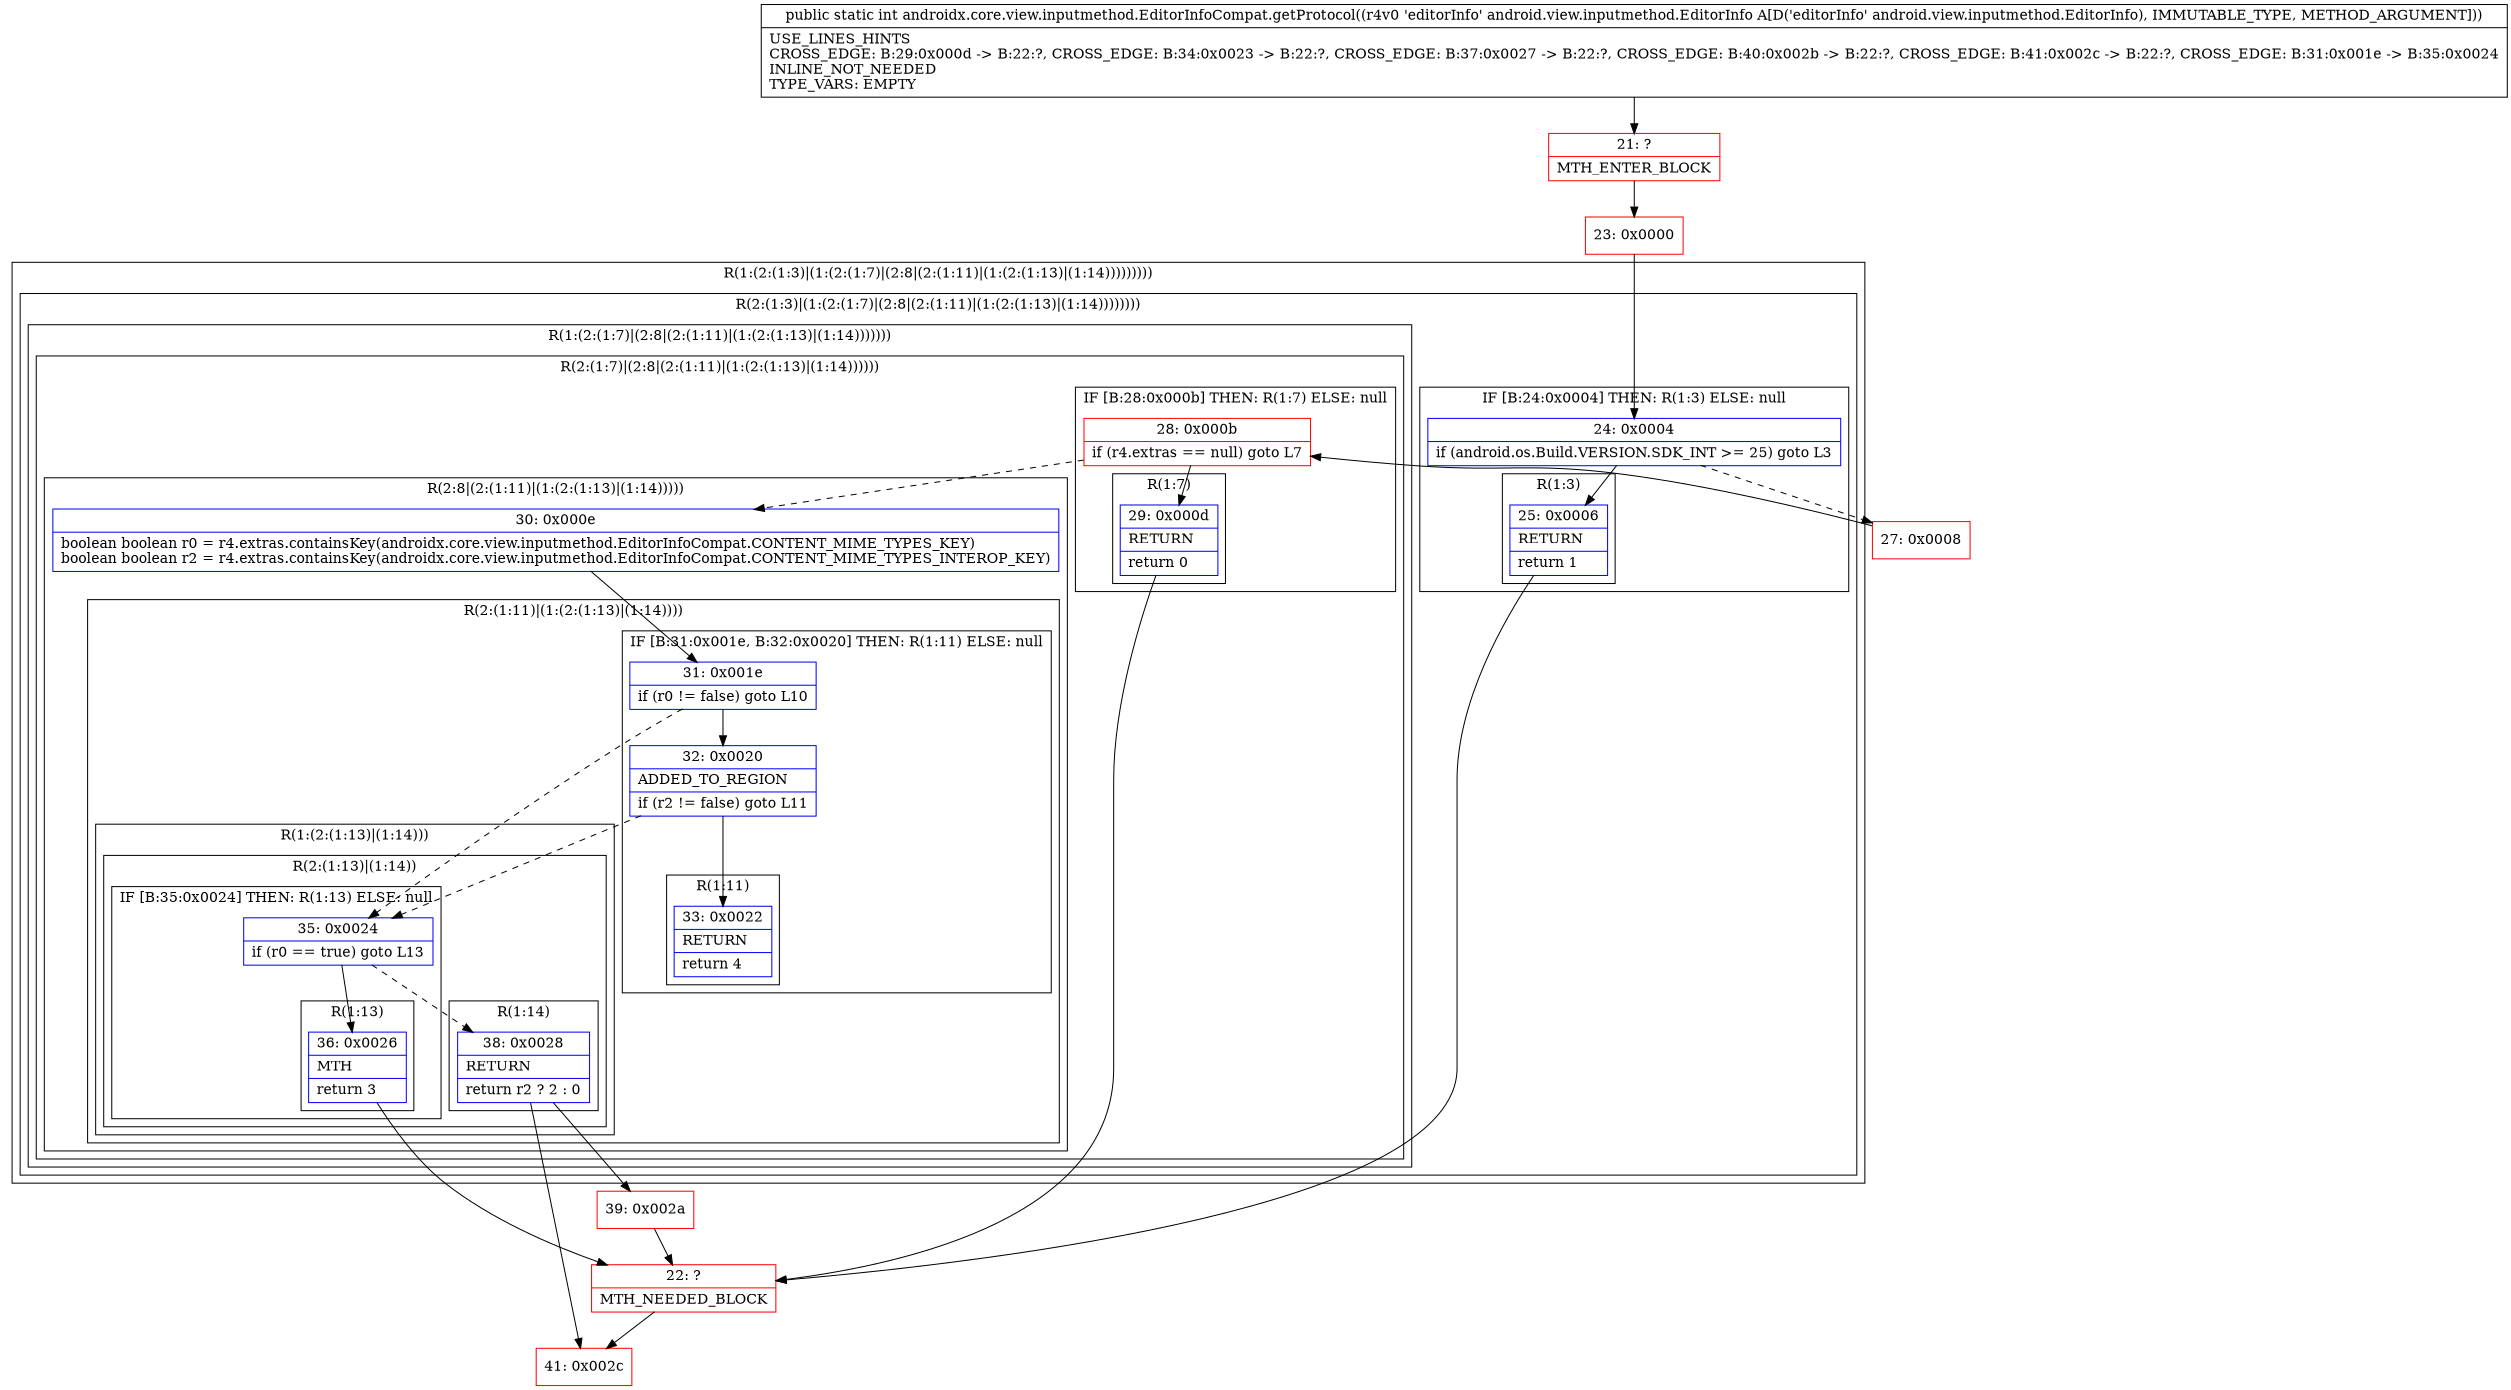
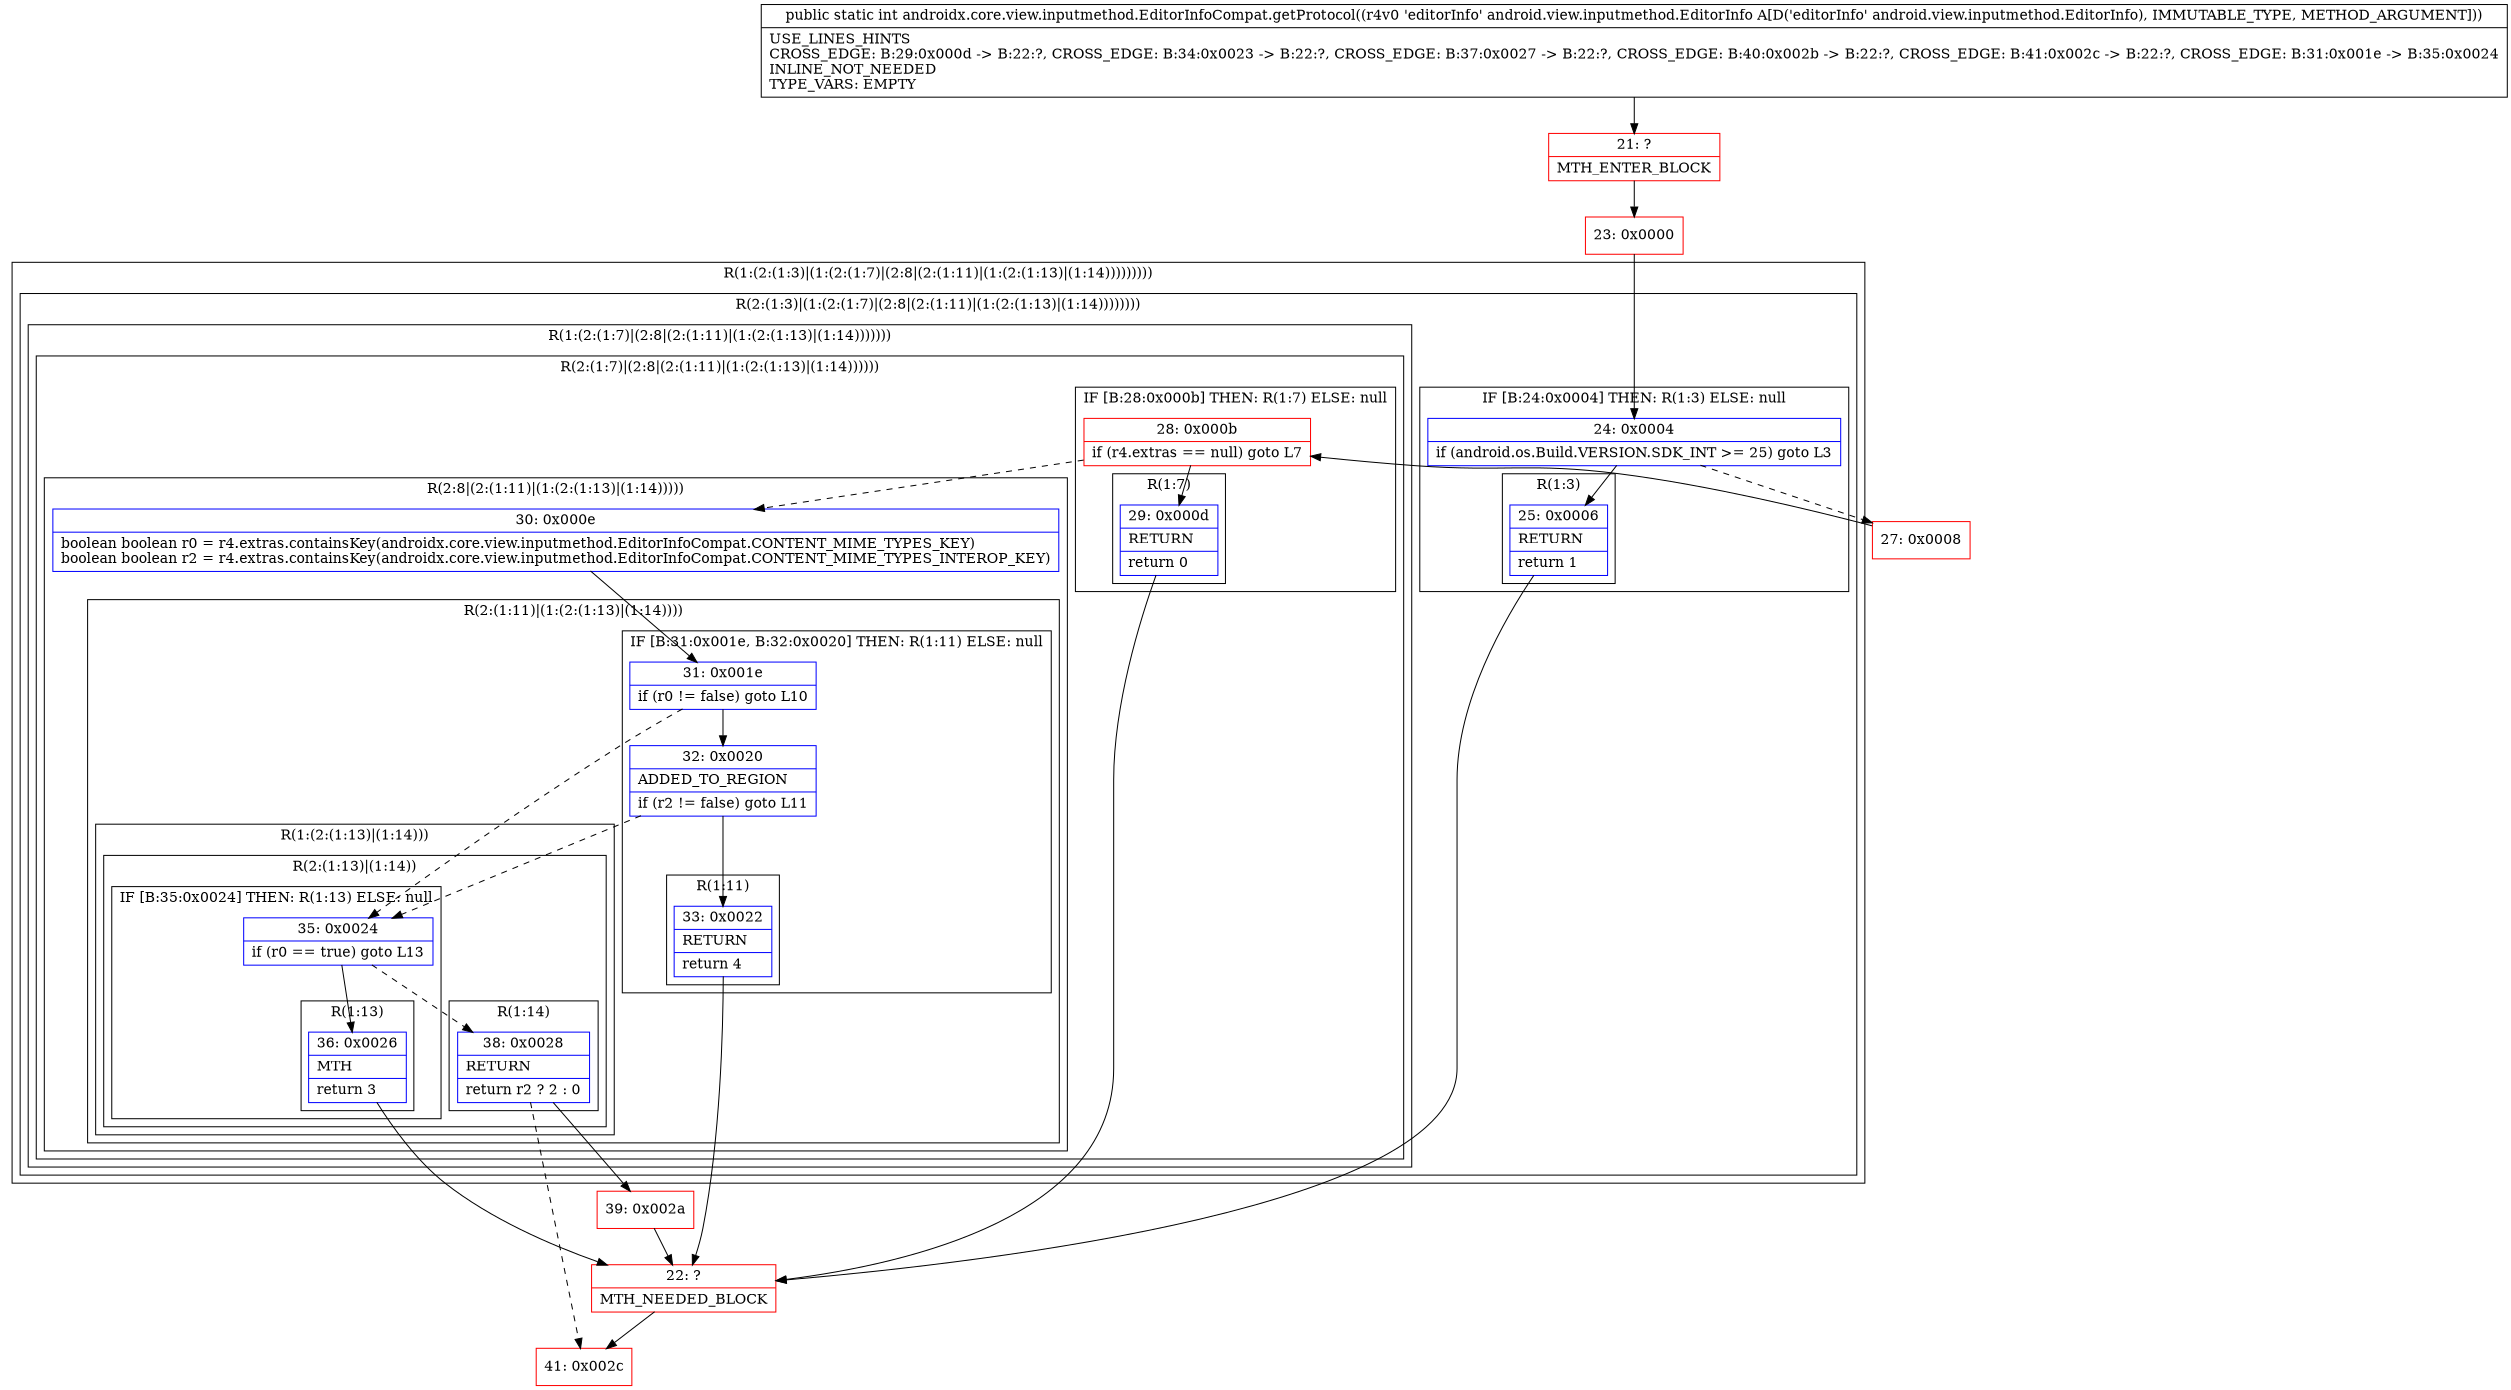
  digraph {
    node [color=blue shape=record]
    n1 [label="{25\:\ 0x0006|RETURN\l|return 1\l}"]
    n2 [label="{24\:\ 0x0004|if (android.os.Build.VERSION.SDK_INT \>= 25) goto L3\l}"]
    n3 [label="{29\:\ 0x000d|RETURN\l|return 0\l}"]
    n4 [color=red label="{28\:\ 0x000b|if (r4.extras == null) goto L7\l}"]
    n5 [label="{33\:\ 0x0022|RETURN\l|return 4\l}"]
    n6 [label="{31\:\ 0x001e|if (r0 != false) goto L10\l}"]
    n7 [label="{32\:\ 0x0020|ADDED_TO_REGION\l|if (r2 != false) goto L11\l}"]
    n8 [label="{36\:\ 0x0026|MTH\l|return 3\l}"]
    n9 [label="{35\:\ 0x0024|if (r0 == true) goto L13\l}"]
    n10 [label="{38\:\ 0x0028|RETURN\l|return r2 ? 2 : 0\l}"]
    n11 [label="{30\:\ 0x000e|boolean boolean r0 = r4.extras.containsKey(androidx.core.view.inputmethod.EditorInfoCompat.CONTENT_MIME_TYPES_KEY)\lboolean boolean r2 = r4.extras.containsKey(androidx.core.view.inputmethod.EditorInfoCompat.CONTENT_MIME_TYPES_INTEROP_KEY)\l}"]
    n12 [color=red label="{22\:\ ?|MTH_NEEDED_BLOCK\l}"]
    n13 [color=red label="{27\:\ 0x0008}"]
    n14 [color=red label="{39\:\ 0x002a}"]
    n15 [color=red label="{41\:\ 0x002c}"]
    n16 [color=red label="{21\:\ ?|MTH_ENTER_BLOCK\l}"]
    n17 [color=red label="{23\:\ 0x0000}"]
    n18 [label="{public static int androidx.core.view.inputmethod.EditorInfoCompat.getProtocol((r4v0 'editorInfo' android.view.inputmethod.EditorInfo A[D('editorInfo' android.view.inputmethod.EditorInfo), IMMUTABLE_TYPE, METHOD_ARGUMENT]))  | USE_LINES_HINTS\lCROSS_EDGE: B:29:0x000d \-\> B:22:?, CROSS_EDGE: B:34:0x0023 \-\> B:22:?, CROSS_EDGE: B:37:0x0027 \-\> B:22:?, CROSS_EDGE: B:40:0x002b \-\> B:22:?, CROSS_EDGE: B:41:0x002c \-\> B:22:?, CROSS_EDGE: B:31:0x001e \-\> B:35:0x0024\lINLINE_NOT_NEEDED\lTYPE_VARS: EMPTY\l}" color=""]
    subgraph cluster_1 {
      label="R(1:(2:(1:3)|(1:(2:(1:7)|(2:8|(2:(1:11)|(1:(2:(1:13)|(1:14)))))))))"
      subgraph cluster_2 {
        label="R(2:(1:3)|(1:(2:(1:7)|(2:8|(2:(1:11)|(1:(2:(1:13)|(1:14))))))))"
        subgraph cluster_3 {
          label="IF [B:24:0x0004] THEN: R(1:3) ELSE: null"
          n2
          subgraph cluster_4 {
            label="R(1:3)"
            n1
          }
        }
        subgraph cluster_5 {
          label="R(1:(2:(1:7)|(2:8|(2:(1:11)|(1:(2:(1:13)|(1:14)))))))"
          subgraph cluster_6 {
            label="R(2:(1:7)|(2:8|(2:(1:11)|(1:(2:(1:13)|(1:14))))))"
            subgraph cluster_7 {
              label="IF [B:28:0x000b] THEN: R(1:7) ELSE: null"
              n4
              subgraph cluster_8 {
                label="R(1:7)"
                n3
              }
            }
            subgraph cluster_9 {
              label="R(2:8|(2:(1:11)|(1:(2:(1:13)|(1:14)))))"
              n11
              subgraph cluster_10 {
                label="R(2:(1:11)|(1:(2:(1:13)|(1:14))))"
                subgraph cluster_11 {
                  label="IF [B:31:0x001e, B:32:0x0020] THEN: R(1:11) ELSE: null"
                  n6
                  n7
                  subgraph cluster_12 {
                    label="R(1:11)"
                    n5
                  }
                }
                subgraph cluster_13 {
                  label="R(1:(2:(1:13)|(1:14)))"
                  subgraph cluster_14 {
                    label="R(2:(1:13)|(1:14))"
                    subgraph cluster_15 {
                      label="IF [B:35:0x0024] THEN: R(1:13) ELSE: null"
                      n9
                      subgraph cluster_16 {
                        label="R(1:13)"
                        n8
                      }
                    }
                    subgraph cluster_17 {
                      label="R(1:14)"
                      n10
                    }
                  }
                }
              }
            }
          }
        }
      }
    }
    n1 -> n12
    n2 -> n1
    n2 -> n13 [style=dashed]
    n3 -> n12
    n4 -> n3
    n4 -> n11 [style=dashed]
+   n5 -> n12
    n6 -> n7
    n6 -> n9 [style=dashed]
    n7 -> n5
    n7 -> n9 [style=dashed]
    n8 -> n12
    n9 -> n8
    n9 -> n10 [style=dashed]
    n10 -> n14
-   n10 -> n15
+   n10 -> n15 [style=dashed]
    n11 -> n6
    n12 -> n15
    n13 -> n4
    n14 -> n12
    n16 -> n17
    n17 -> n2
    n18 -> n16
  }
